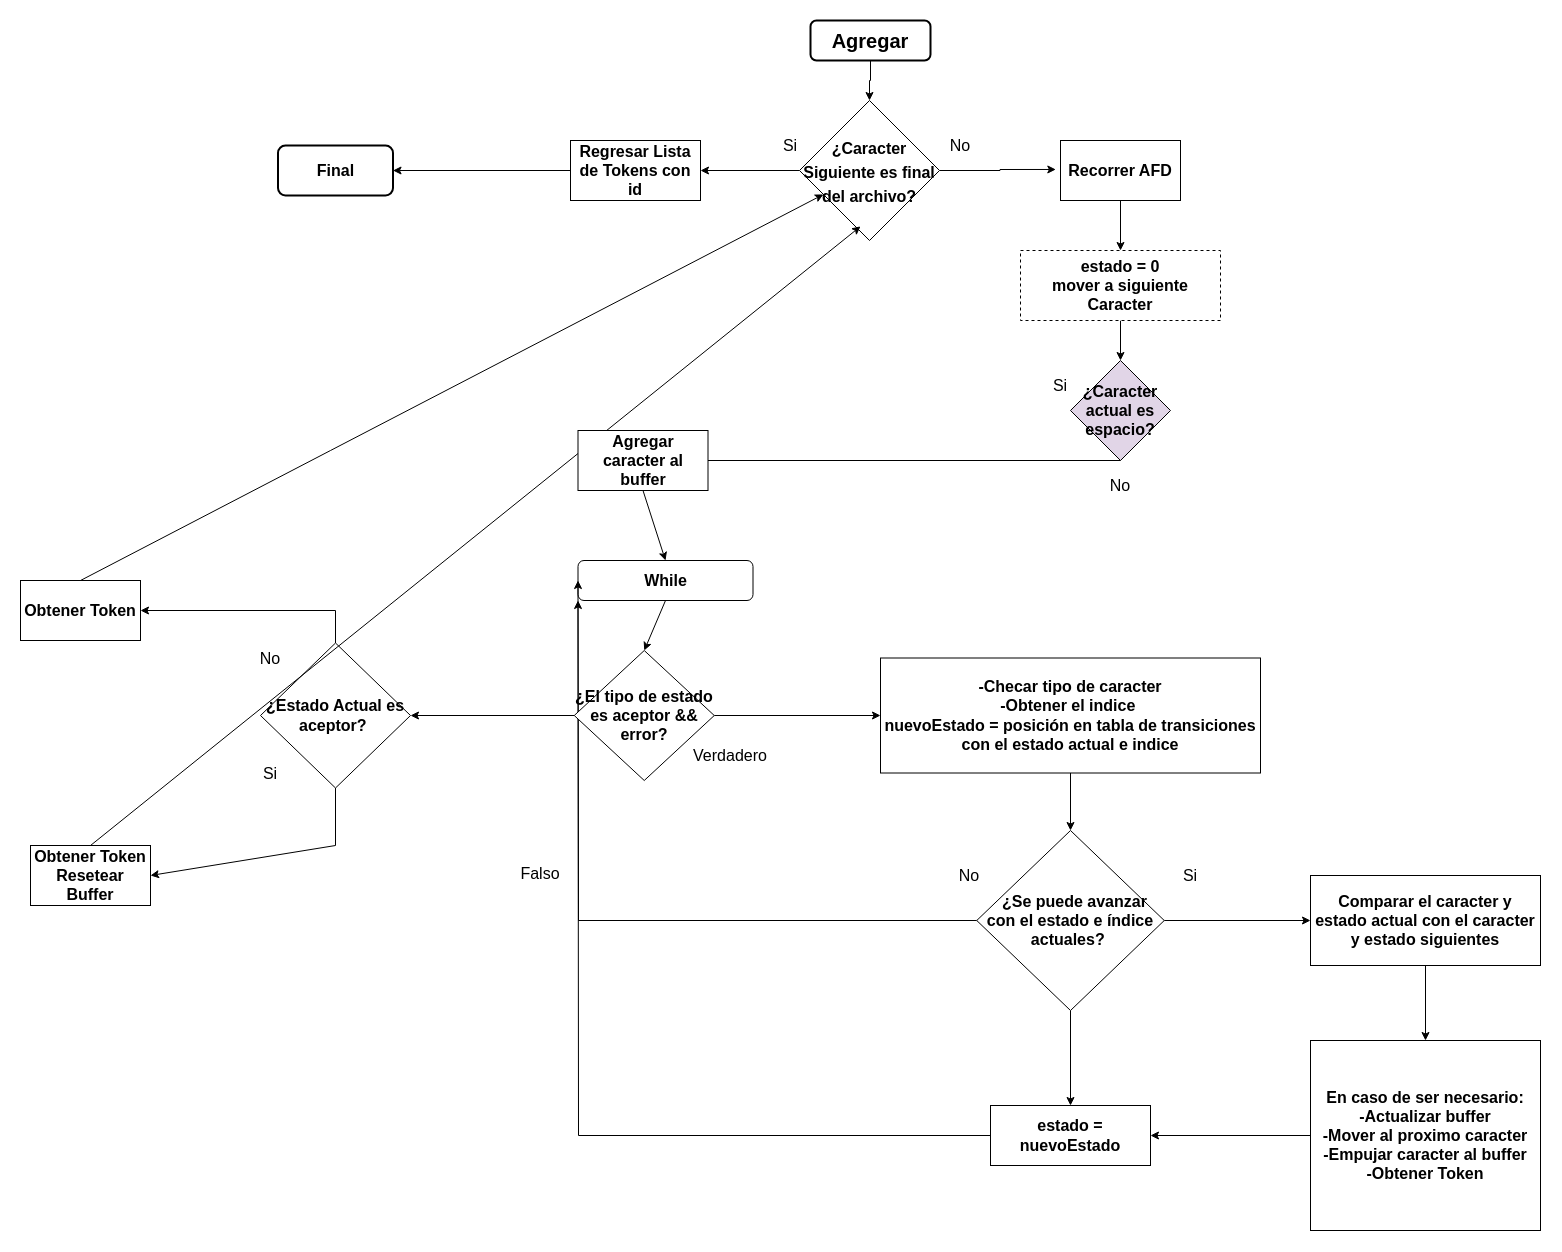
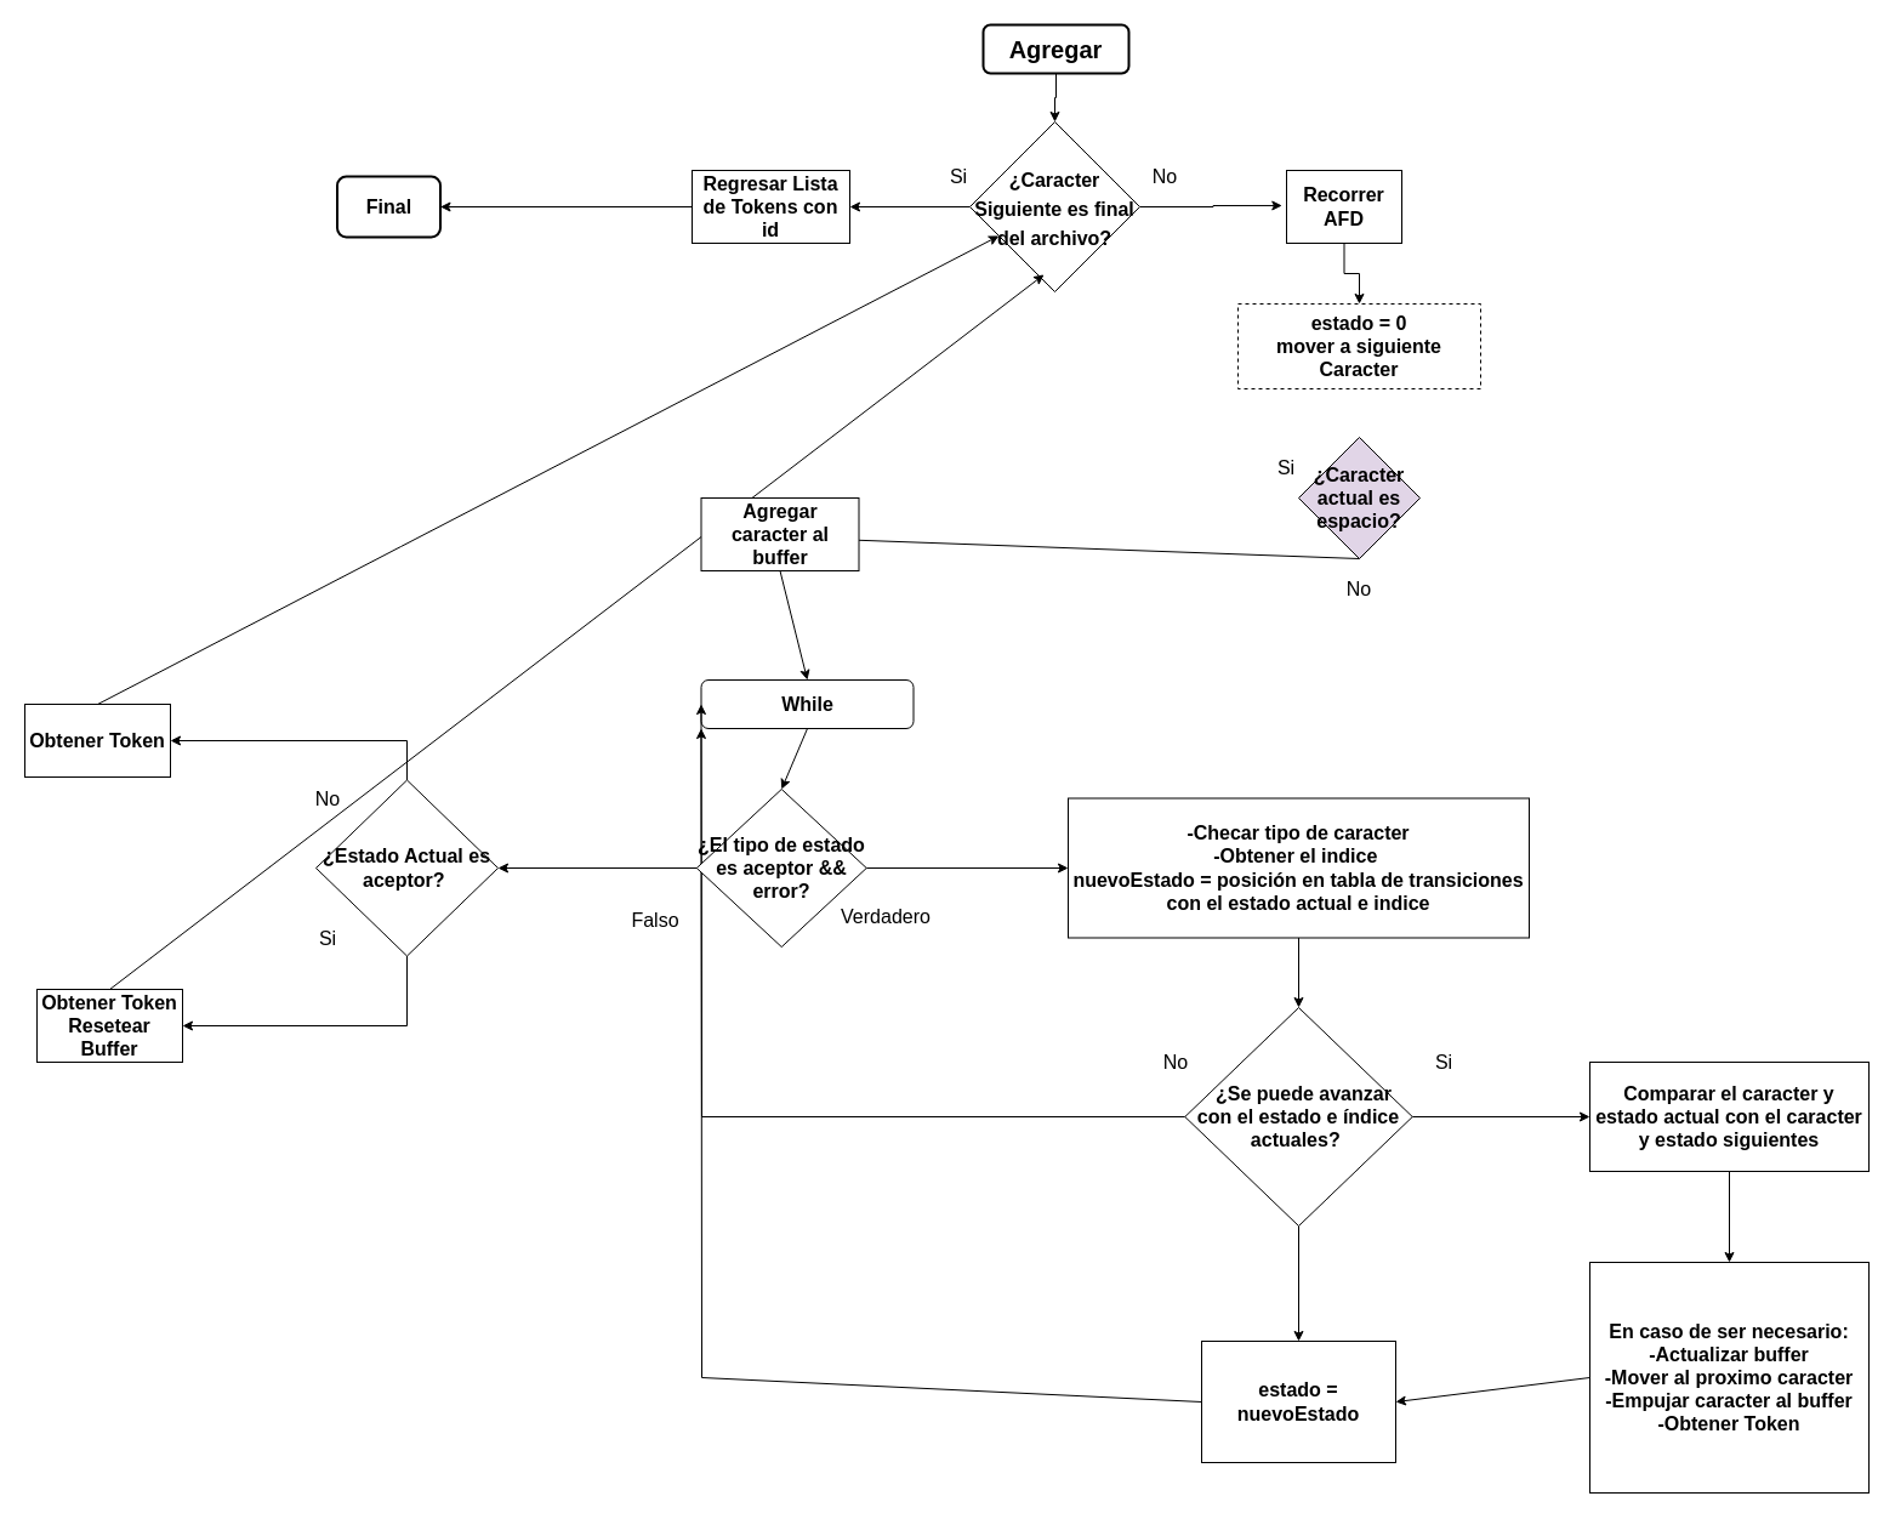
  <mxCell id="0" />
  <mxCell id="1" parent="0" />
  <mxCell id="2" style="edgeStyle=orthogonalEdgeStyle;rounded=0;orthogonalLoop=1;jettySize=auto;html=1;exitX=0.5;exitY=1;exitDx=0;exitDy=0;entryX=0.5;entryY=0;entryDx=0;entryDy=0;fontSize=20;" edge="1" parent="1" source="3" target="6"><mxGeometry relative="1" as="geometry" /></mxCell>
  <mxCell id="3" value="&lt;b&gt;Agregar&lt;/b&gt;" style="rounded=1;whiteSpace=wrap;html=1;fontSize=20;strokeWidth=2;" vertex="1" parent="1"><mxGeometry x="810" y="20" width="120" height="40" as="geometry" /></mxCell>
  <mxCell id="4" style="edgeStyle=orthogonalEdgeStyle;rounded=0;orthogonalLoop=1;jettySize=auto;html=1;exitX=0;exitY=0.5;exitDx=0;exitDy=0;entryX=1;entryY=0.5;entryDx=0;entryDy=0;fontSize=16;" edge="1" parent="1" source="6" target="10"><mxGeometry relative="1" as="geometry" /></mxCell>
  <mxCell id="5" style="edgeStyle=orthogonalEdgeStyle;rounded=0;orthogonalLoop=1;jettySize=auto;html=1;exitX=1;exitY=0.5;exitDx=0;exitDy=0;entryX=-0.039;entryY=0.483;entryDx=0;entryDy=0;entryPerimeter=0;fontSize=16;" edge="1" parent="1" source="6" target="12"><mxGeometry relative="1" as="geometry" /></mxCell>
  <mxCell id="6" value="&lt;font style=&quot;font-size: 16px&quot;&gt;&lt;b&gt;¿Caracter Siguiente es final del archivo?&lt;/b&gt;&lt;/font&gt;" style="rhombus;whiteSpace=wrap;html=1;fontSize=20;" vertex="1" parent="1"><mxGeometry x="799" y="100" width="140" height="140" as="geometry" /></mxCell>
  <mxCell id="7" value="No" style="text;html=1;strokeColor=none;fillColor=none;align=center;verticalAlign=middle;whiteSpace=wrap;rounded=0;fontSize=16;" vertex="1" parent="1"><mxGeometry x="930" y="130" width="60" height="30" as="geometry" /></mxCell>
  <mxCell id="8" value="Si" style="text;html=1;strokeColor=none;fillColor=none;align=center;verticalAlign=middle;whiteSpace=wrap;rounded=0;fontSize=16;fontStyle=0" vertex="1" parent="1"><mxGeometry x="760" y="130" width="60" height="30" as="geometry" /></mxCell>
  <mxCell id="9" style="edgeStyle=none;rounded=0;orthogonalLoop=1;jettySize=auto;html=1;exitX=0;exitY=0.5;exitDx=0;exitDy=0;entryX=1;entryY=0.5;entryDx=0;entryDy=0;fontSize=16;elbow=vertical;" edge="1" parent="1" source="10" target="48"><mxGeometry relative="1" as="geometry" /></mxCell>
  <mxCell id="10" value="Regresar Lista de Tokens con id" style="rounded=0;whiteSpace=wrap;html=1;fontSize=16;fontStyle=1" vertex="1" parent="1"><mxGeometry x="570" y="140" width="130" height="60" as="geometry" /></mxCell>
  <mxCell id="11" style="edgeStyle=orthogonalEdgeStyle;rounded=0;orthogonalLoop=1;jettySize=auto;html=1;exitX=0.5;exitY=1;exitDx=0;exitDy=0;entryX=0.5;entryY=0;entryDx=0;entryDy=0;fontSize=16;" edge="1" parent="1" source="12" target="14"><mxGeometry relative="1" as="geometry" /></mxCell>
- <mxCell id="12" value="Recorrer AFD" style="rounded=0;whiteSpace=wrap;html=1;fontSize=16;fontStyle=1" vertex="1" parent="1"><mxGeometry x="1060" y="140" width="120" height="60" as="geometry" /></mxCell>
- <mxCell id="13" style="rounded=0;orthogonalLoop=1;jettySize=auto;html=1;exitX=0.5;exitY=1;exitDx=0;exitDy=0;entryX=0.5;entryY=0;entryDx=0;entryDy=0;fontSize=16;elbow=vertical;" edge="1" parent="1" source="14" target="16"><mxGeometry relative="1" as="geometry" /></mxCell>
+ <mxCell id="12" value="Recorrer AFD" style="rounded=0;whiteSpace=wrap;html=1;fontSize=16;fontStyle=1" vertex="1" parent="1"><mxGeometry x="1060" y="140" width="95" height="60" as="geometry" /></mxCell>
  <mxCell id="14" value="estado = 0&lt;br&gt;mover a siguiente Caracter" style="rounded=0;whiteSpace=wrap;html=1;fontSize=16;fontStyle=1;dashed=1;" vertex="1" parent="1"><mxGeometry x="1020" y="250" width="200" height="70" as="geometry" /></mxCell>
  <mxCell id="15" style="edgeStyle=none;rounded=0;orthogonalLoop=1;jettySize=auto;html=1;exitX=0.5;exitY=1;exitDx=0;exitDy=0;entryX=0;entryY=0.5;entryDx=0;entryDy=0;fontSize=16;elbow=vertical;" edge="1" parent="1" source="16" target="51"><mxGeometry relative="1" as="geometry" /></mxCell>
  <mxCell id="16" value="¿Caracter actual es espacio?" style="rhombus;whiteSpace=wrap;html=1;fontSize=16;fontStyle=1;fillColor=#e1d5e7;" vertex="1" parent="1"><mxGeometry x="1070" y="360" width="100" height="100" as="geometry" /></mxCell>
  <mxCell id="17" value="Si" style="text;html=1;strokeColor=none;fillColor=none;align=center;verticalAlign=middle;whiteSpace=wrap;rounded=0;fontSize=16;fontStyle=0" vertex="1" parent="1"><mxGeometry x="1160" y="860" width="60" height="30" as="geometry" /></mxCell>
  <mxCell id="18" value="No" style="text;html=1;strokeColor=none;fillColor=none;align=center;verticalAlign=middle;whiteSpace=wrap;rounded=0;fontSize=16;" vertex="1" parent="1"><mxGeometry x="1090" y="470" width="60" height="30" as="geometry" /></mxCell>
  <mxCell id="19" style="edgeStyle=none;rounded=0;orthogonalLoop=1;jettySize=auto;html=1;exitX=0.5;exitY=1;exitDx=0;exitDy=0;entryX=0.5;entryY=0;entryDx=0;entryDy=0;fontSize=16;elbow=vertical;" edge="1" parent="1" source="51" target="22"><mxGeometry relative="1" as="geometry" /></mxCell>
  <mxCell id="20" style="edgeStyle=none;rounded=0;orthogonalLoop=1;jettySize=auto;html=1;exitX=1;exitY=0.5;exitDx=0;exitDy=0;entryX=0;entryY=0.5;entryDx=0;entryDy=0;fontSize=16;elbow=vertical;" edge="1" parent="1" source="40" target="27"><mxGeometry relative="1" as="geometry" /></mxCell>
  <mxCell id="21" style="edgeStyle=none;rounded=0;orthogonalLoop=1;jettySize=auto;html=1;exitX=0.5;exitY=1;exitDx=0;exitDy=0;entryX=0.5;entryY=0;entryDx=0;entryDy=0;fontSize=16;elbow=vertical;" edge="1" parent="1" source="22" target="40"><mxGeometry relative="1" as="geometry" /></mxCell>
  <mxCell id="22" value="While" style="rounded=1;whiteSpace=wrap;html=1;fontSize=16;fontStyle=1" vertex="1" parent="1"><mxGeometry x="577.5" y="560" width="175" height="40" as="geometry" /></mxCell>
  <mxCell id="23" value="Verdadero" style="text;html=1;strokeColor=none;fillColor=none;align=center;verticalAlign=middle;whiteSpace=wrap;rounded=0;fontSize=16;fontStyle=0" vertex="1" parent="1"><mxGeometry x="700" y="740" width="60" height="30" as="geometry" /></mxCell>
  <mxCell id="24" style="edgeStyle=none;rounded=0;orthogonalLoop=1;jettySize=auto;html=1;exitX=0;exitY=0.5;exitDx=0;exitDy=0;entryX=0;entryY=1;entryDx=0;entryDy=0;fontSize=16;elbow=vertical;" edge="1" parent="1" source="30" target="22"><mxGeometry relative="1" as="geometry"><Array as="points"><mxPoint x="578" y="920" /></Array></mxGeometry></mxCell>
- <mxCell id="25" value="Falso" style="text;html=1;strokeColor=none;fillColor=none;align=center;verticalAlign=middle;whiteSpace=wrap;rounded=0;fontSize=16;" vertex="1" parent="1"><mxGeometry x="510" y="857.5" width="60" height="30" as="geometry" /></mxCell>
+ <mxCell id="25" value="Falso" style="text;html=1;strokeColor=none;fillColor=none;align=center;verticalAlign=middle;whiteSpace=wrap;rounded=0;fontSize=16;" vertex="1" parent="1"><mxGeometry x="510" y="742.5" width="60" height="30" as="geometry" /></mxCell>
  <mxCell id="26" style="edgeStyle=none;rounded=0;orthogonalLoop=1;jettySize=auto;html=1;exitX=0.5;exitY=1;exitDx=0;exitDy=0;entryX=0.5;entryY=0;entryDx=0;entryDy=0;fontSize=16;elbow=vertical;" edge="1" parent="1" source="27" target="30"><mxGeometry relative="1" as="geometry" /></mxCell>
  <mxCell id="27" value="-Checar tipo de caracter&lt;br&gt;-Obtener el indice&amp;nbsp;&lt;br&gt;nuevoEstado = posición en tabla de transiciones con el estado actual e indice" style="rounded=0;whiteSpace=wrap;html=1;fontSize=16;fontStyle=1" vertex="1" parent="1"><mxGeometry x="880" y="657.5" width="380" height="115" as="geometry" /></mxCell>
  <mxCell id="28" style="edgeStyle=none;rounded=0;orthogonalLoop=1;jettySize=auto;html=1;exitX=1;exitY=0.5;exitDx=0;exitDy=0;entryX=0;entryY=0.5;entryDx=0;entryDy=0;fontSize=16;elbow=vertical;" edge="1" parent="1" source="30" target="34"><mxGeometry relative="1" as="geometry" /></mxCell>
  <mxCell id="29" style="edgeStyle=none;rounded=0;orthogonalLoop=1;jettySize=auto;html=1;exitX=0.5;exitY=1;exitDx=0;exitDy=0;entryX=0.5;entryY=0;entryDx=0;entryDy=0;fontSize=16;elbow=vertical;" edge="1" parent="1" source="30" target="38"><mxGeometry relative="1" as="geometry" /></mxCell>
  <mxCell id="30" value="&lt;span style=&quot;font-weight: 700&quot;&gt;&amp;nbsp; ¿Se puede avanzar con el estado e índice actuales?&amp;nbsp;&lt;/span&gt;" style="rhombus;whiteSpace=wrap;html=1;fontSize=16;" vertex="1" parent="1"><mxGeometry x="976.25" y="830" width="187.5" height="180" as="geometry" /></mxCell>
  <mxCell id="31" value="Si" style="text;html=1;strokeColor=none;fillColor=none;align=center;verticalAlign=middle;whiteSpace=wrap;rounded=0;fontSize=16;fontStyle=0" vertex="1" parent="1"><mxGeometry x="1030" y="370" width="60" height="30" as="geometry" /></mxCell>
  <mxCell id="32" value="No" style="text;html=1;strokeColor=none;fillColor=none;align=center;verticalAlign=middle;whiteSpace=wrap;rounded=0;fontSize=16;" vertex="1" parent="1"><mxGeometry x="939" y="860" width="60" height="30" as="geometry" /></mxCell>
  <mxCell id="33" style="edgeStyle=none;rounded=0;orthogonalLoop=1;jettySize=auto;html=1;exitX=0.5;exitY=1;exitDx=0;exitDy=0;entryX=0.5;entryY=0;entryDx=0;entryDy=0;fontSize=16;elbow=vertical;" edge="1" parent="1" source="34" target="36"><mxGeometry relative="1" as="geometry" /></mxCell>
  <mxCell id="34" value="Comparar el caracter y estado actual con el caracter y estado siguientes" style="rounded=0;whiteSpace=wrap;html=1;fontSize=16;fontStyle=1" vertex="1" parent="1"><mxGeometry x="1310" y="875" width="230" height="90" as="geometry" /></mxCell>
  <mxCell id="35" style="edgeStyle=none;rounded=0;orthogonalLoop=1;jettySize=auto;html=1;exitX=0;exitY=0.5;exitDx=0;exitDy=0;entryX=1;entryY=0.5;entryDx=0;entryDy=0;fontSize=16;elbow=vertical;" edge="1" parent="1" source="36" target="38"><mxGeometry relative="1" as="geometry" /></mxCell>
  <mxCell id="36" value="En caso de ser necesario:&lt;br&gt;-Actualizar buffer&lt;br&gt;-Mover al proximo caracter&lt;br&gt;-Empujar caracter al buffer&lt;br&gt;-Obtener Token" style="rounded=0;whiteSpace=wrap;html=1;fontSize=16;fontStyle=1" vertex="1" parent="1"><mxGeometry x="1310" y="1040" width="230" height="190" as="geometry" /></mxCell>
  <mxCell id="37" style="edgeStyle=none;rounded=0;orthogonalLoop=1;jettySize=auto;html=1;exitX=0;exitY=0.5;exitDx=0;exitDy=0;entryX=0;entryY=0.5;entryDx=0;entryDy=0;fontSize=16;elbow=vertical;" edge="1" parent="1" source="38" target="22"><mxGeometry relative="1" as="geometry"><Array as="points"><mxPoint x="578" y="1135" /></Array></mxGeometry></mxCell>
- <mxCell id="38" value="estado = nuevoEstado" style="rounded=0;whiteSpace=wrap;html=1;fontSize=16;fontStyle=1" vertex="1" parent="1"><mxGeometry x="990" y="1105" width="160" height="60" as="geometry" /></mxCell>
+ <mxCell id="38" value="estado = nuevoEstado" style="rounded=0;whiteSpace=wrap;html=1;fontSize=16;fontStyle=1" vertex="1" parent="1"><mxGeometry x="990" y="1105" width="160" height="100" as="geometry" /></mxCell>
  <mxCell id="39" style="edgeStyle=none;rounded=0;orthogonalLoop=1;jettySize=auto;html=1;exitX=0;exitY=0.5;exitDx=0;exitDy=0;entryX=1;entryY=0.5;entryDx=0;entryDy=0;fontSize=16;elbow=vertical;" edge="1" parent="1" source="40" target="43"><mxGeometry relative="1" as="geometry" /></mxCell>
  <mxCell id="40" value="¿El tipo de estado es aceptor &amp;amp;&amp;amp; error?" style="rhombus;whiteSpace=wrap;html=1;fontSize=16;fontStyle=1" vertex="1" parent="1"><mxGeometry x="573.75" y="650" width="140" height="130" as="geometry" /></mxCell>
  <mxCell id="41" style="edgeStyle=none;rounded=0;orthogonalLoop=1;jettySize=auto;html=1;exitX=0.5;exitY=0;exitDx=0;exitDy=0;fontSize=16;elbow=vertical;" edge="1" parent="1" source="43" target="45"><mxGeometry relative="1" as="geometry"><Array as="points"><mxPoint x="335" y="610" /></Array></mxGeometry></mxCell>
  <mxCell id="42" style="edgeStyle=none;rounded=0;orthogonalLoop=1;jettySize=auto;html=1;exitX=0.5;exitY=1;exitDx=0;exitDy=0;entryX=1;entryY=0.5;entryDx=0;entryDy=0;fontSize=16;elbow=vertical;" edge="1" parent="1" source="43" target="50"><mxGeometry relative="1" as="geometry"><Array as="points"><mxPoint x="335" y="845" /></Array></mxGeometry></mxCell>
  <mxCell id="43" value="¿Estado Actual es aceptor?&amp;nbsp;" style="rhombus;whiteSpace=wrap;html=1;fontSize=16;fontStyle=1" vertex="1" parent="1"><mxGeometry x="260" y="642.5" width="150" height="145" as="geometry" /></mxCell>
  <mxCell id="44" style="edgeStyle=none;rounded=0;orthogonalLoop=1;jettySize=auto;html=1;exitX=0.5;exitY=0;exitDx=0;exitDy=0;fontSize=16;elbow=vertical;" edge="1" parent="1" source="45" target="6"><mxGeometry relative="1" as="geometry"><Array as="points"><mxPoint x="330" y="450" /></Array></mxGeometry></mxCell>
  <mxCell id="45" value="Obtener Token" style="rounded=0;whiteSpace=wrap;html=1;fontSize=16;fontStyle=1" vertex="1" parent="1"><mxGeometry x="20" y="580" width="120" height="60" as="geometry" /></mxCell>
  <mxCell id="46" value="No" style="text;html=1;strokeColor=none;fillColor=none;align=center;verticalAlign=middle;whiteSpace=wrap;rounded=0;fontSize=16;" vertex="1" parent="1"><mxGeometry x="240" y="642.5" width="60" height="30" as="geometry" /></mxCell>
  <mxCell id="47" value="Si" style="text;html=1;strokeColor=none;fillColor=none;align=center;verticalAlign=middle;whiteSpace=wrap;rounded=0;fontSize=16;fontStyle=0" vertex="1" parent="1"><mxGeometry x="240" y="757.5" width="60" height="30" as="geometry" /></mxCell>
- <mxCell id="48" value="Final" style="rounded=1;whiteSpace=wrap;html=1;fontSize=16;fontStyle=1;labelBorderColor=none;gradientColor=#ffffff;strokeWidth=2;" vertex="1" parent="1"><mxGeometry x="277.5" y="145" width="115" height="50" as="geometry" /></mxCell>
+ <mxCell id="48" value="Final" style="rounded=1;whiteSpace=wrap;html=1;fontSize=16;fontStyle=1;labelBorderColor=none;gradientColor=#ffffff;strokeWidth=2;" vertex="1" parent="1"><mxGeometry x="277.5" y="145" width="85" height="50" as="geometry" /></mxCell>
  <mxCell id="49" style="edgeStyle=none;rounded=0;orthogonalLoop=1;jettySize=auto;html=1;exitX=0.5;exitY=0;exitDx=0;exitDy=0;entryX=0.436;entryY=0.899;entryDx=0;entryDy=0;entryPerimeter=0;fontSize=16;elbow=vertical;" edge="1" parent="1" source="50" target="6"><mxGeometry relative="1" as="geometry" /></mxCell>
- <mxCell id="50" value="Obtener Token&lt;br&gt;Resetear Buffer" style="rounded=0;whiteSpace=wrap;html=1;fontSize=16;fontStyle=1" vertex="1" parent="1"><mxGeometry x="30" y="845" width="120" height="60" as="geometry" /></mxCell>
- <mxCell id="51" value="Agregar caracter al buffer" style="rounded=0;whiteSpace=wrap;html=1;fontSize=16;fontStyle=1" vertex="1" parent="1"><mxGeometry x="577.5" y="430" width="130" height="60" as="geometry" /></mxCell>
+ <mxCell id="50" value="Obtener Token&lt;br&gt;Resetear Buffer" style="rounded=0;whiteSpace=wrap;html=1;fontSize=16;fontStyle=1" vertex="1" parent="1"><mxGeometry x="30" y="815" width="120" height="60" as="geometry" /></mxCell>
+ <mxCell id="51" value="Agregar caracter al buffer" style="rounded=0;whiteSpace=wrap;html=1;fontSize=16;fontStyle=1" vertex="1" parent="1"><mxGeometry x="577.5" y="410" width="130" height="60" as="geometry" /></mxCell>
